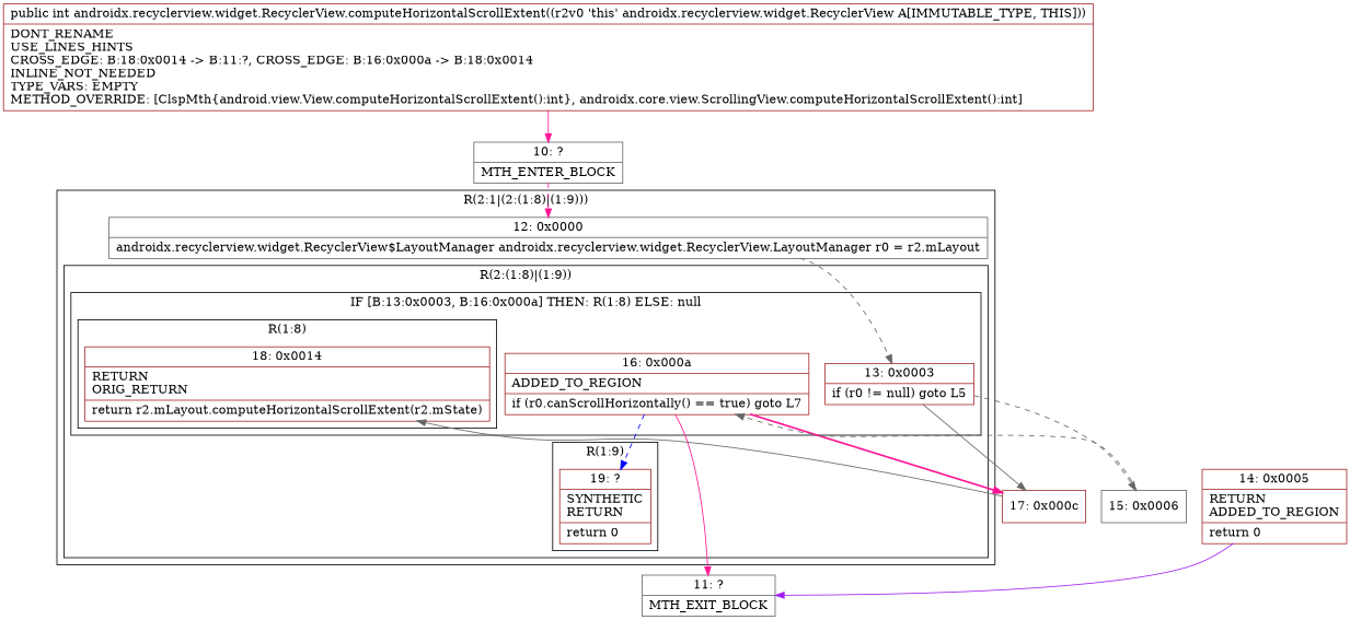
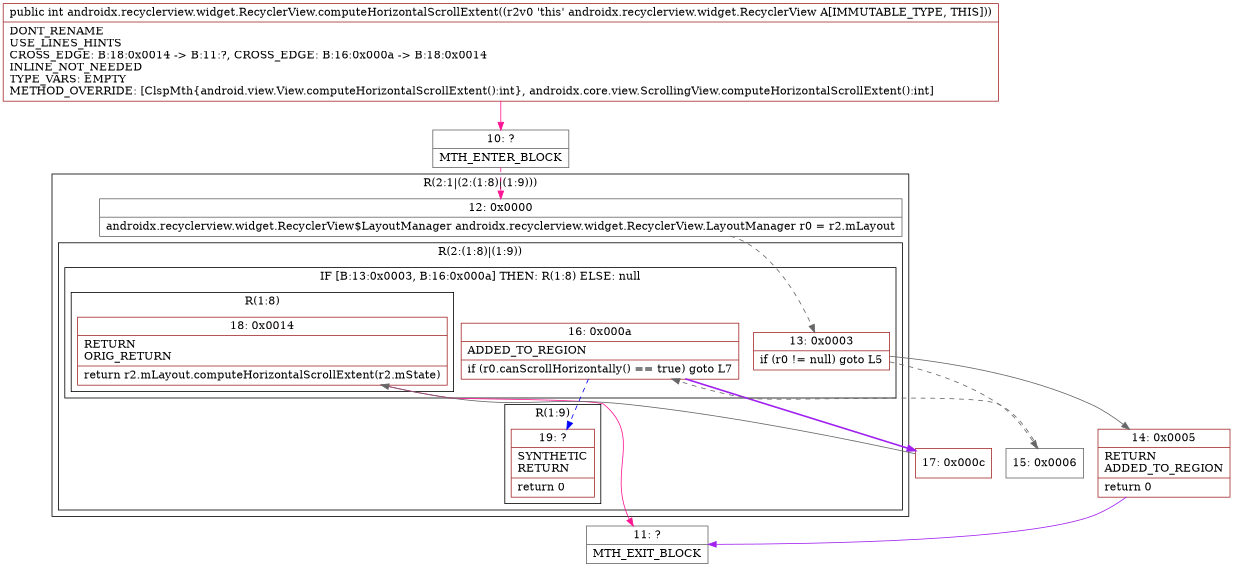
  digraph {
    node [color=brown shape=record]
    edge [color=gray40 style=solid]
    n1 [label="{18\:\ 0x0014|RETURN\lORIG_RETURN\l|return r2.mLayout.computeHorizontalScrollExtent(r2.mState)\l}"]
    n2 [label="{13\:\ 0x0003|if (r0 != null) goto L5\l}"]
    n3 [label="{16\:\ 0x000a|ADDED_TO_REGION\l|if (r0.canScrollHorizontally() == true) goto L7\l}"]
    n4 [label="{19\:\ ?|SYNTHETIC\lRETURN\l|return 0\l}"]
    n5 [color=gray40 label="{12\:\ 0x0000|androidx.recyclerview.widget.RecyclerView$LayoutManager androidx.recyclerview.widget.RecyclerView.LayoutManager r0 = r2.mLayout\l}"]
    n6 [color=gray40 label="{11\:\ ?|MTH_EXIT_BLOCK\l}"]
    n7 [label="{14\:\ 0x0005|RETURN\lADDED_TO_REGION\l|return 0\l}"]
    n8 [color=gray40 label="{15\:\ 0x0006}"]
    n9 [label="{17\:\ 0x000c}"]
    n10 [color=gray40 label="{10\:\ ?|MTH_ENTER_BLOCK\l}"]
    n11 [label="{public int androidx.recyclerview.widget.RecyclerView.computeHorizontalScrollExtent((r2v0 'this' androidx.recyclerview.widget.RecyclerView A[IMMUTABLE_TYPE, THIS]))  | DONT_RENAME\lUSE_LINES_HINTS\lCROSS_EDGE: B:18:0x0014 \-\> B:11:?, CROSS_EDGE: B:16:0x000a \-\> B:18:0x0014\lINLINE_NOT_NEEDED\lTYPE_VARS: EMPTY\lMETHOD_OVERRIDE: [ClspMth\{android.view.View.computeHorizontalScrollExtent():int\}, androidx.core.view.ScrollingView.computeHorizontalScrollExtent():int]\l}"]
    subgraph cluster_1 {
      label="R(2:1|(2:(1:8)|(1:9)))"
      n5
      subgraph cluster_2 {
        label="R(2:(1:8)|(1:9))"
        subgraph cluster_3 {
          label="IF [B:13:0x0003, B:16:0x000a] THEN: R(1:8) ELSE: null"
          n2
          n3
          subgraph cluster_4 {
            label="R(1:8)"
            n1
          }
        }
        subgraph cluster_5 {
          label="R(1:9)"
          n4
        }
      }
    }
-   n3 -> n6 [color=deeppink]
-   n2 -> n9
+   n1 -> n6 [color=deeppink]
+   n2 -> n7
    n2 -> n8 [style=dashed]
    n3 -> n4 [color=blue style=dashed]
-   n3 -> n9 [color=deeppink style=bold]
+   n3 -> n9 [color=purple style=bold]
    n5 -> n2 [style=dashed]
    n7 -> n6 [color=purple]
    n8 -> n3 [style=dashed]
    n9 -> n1
    n10 -> n5 [color=deeppink style=dashed]
    n11 -> n10 [color=deeppink]
  }
